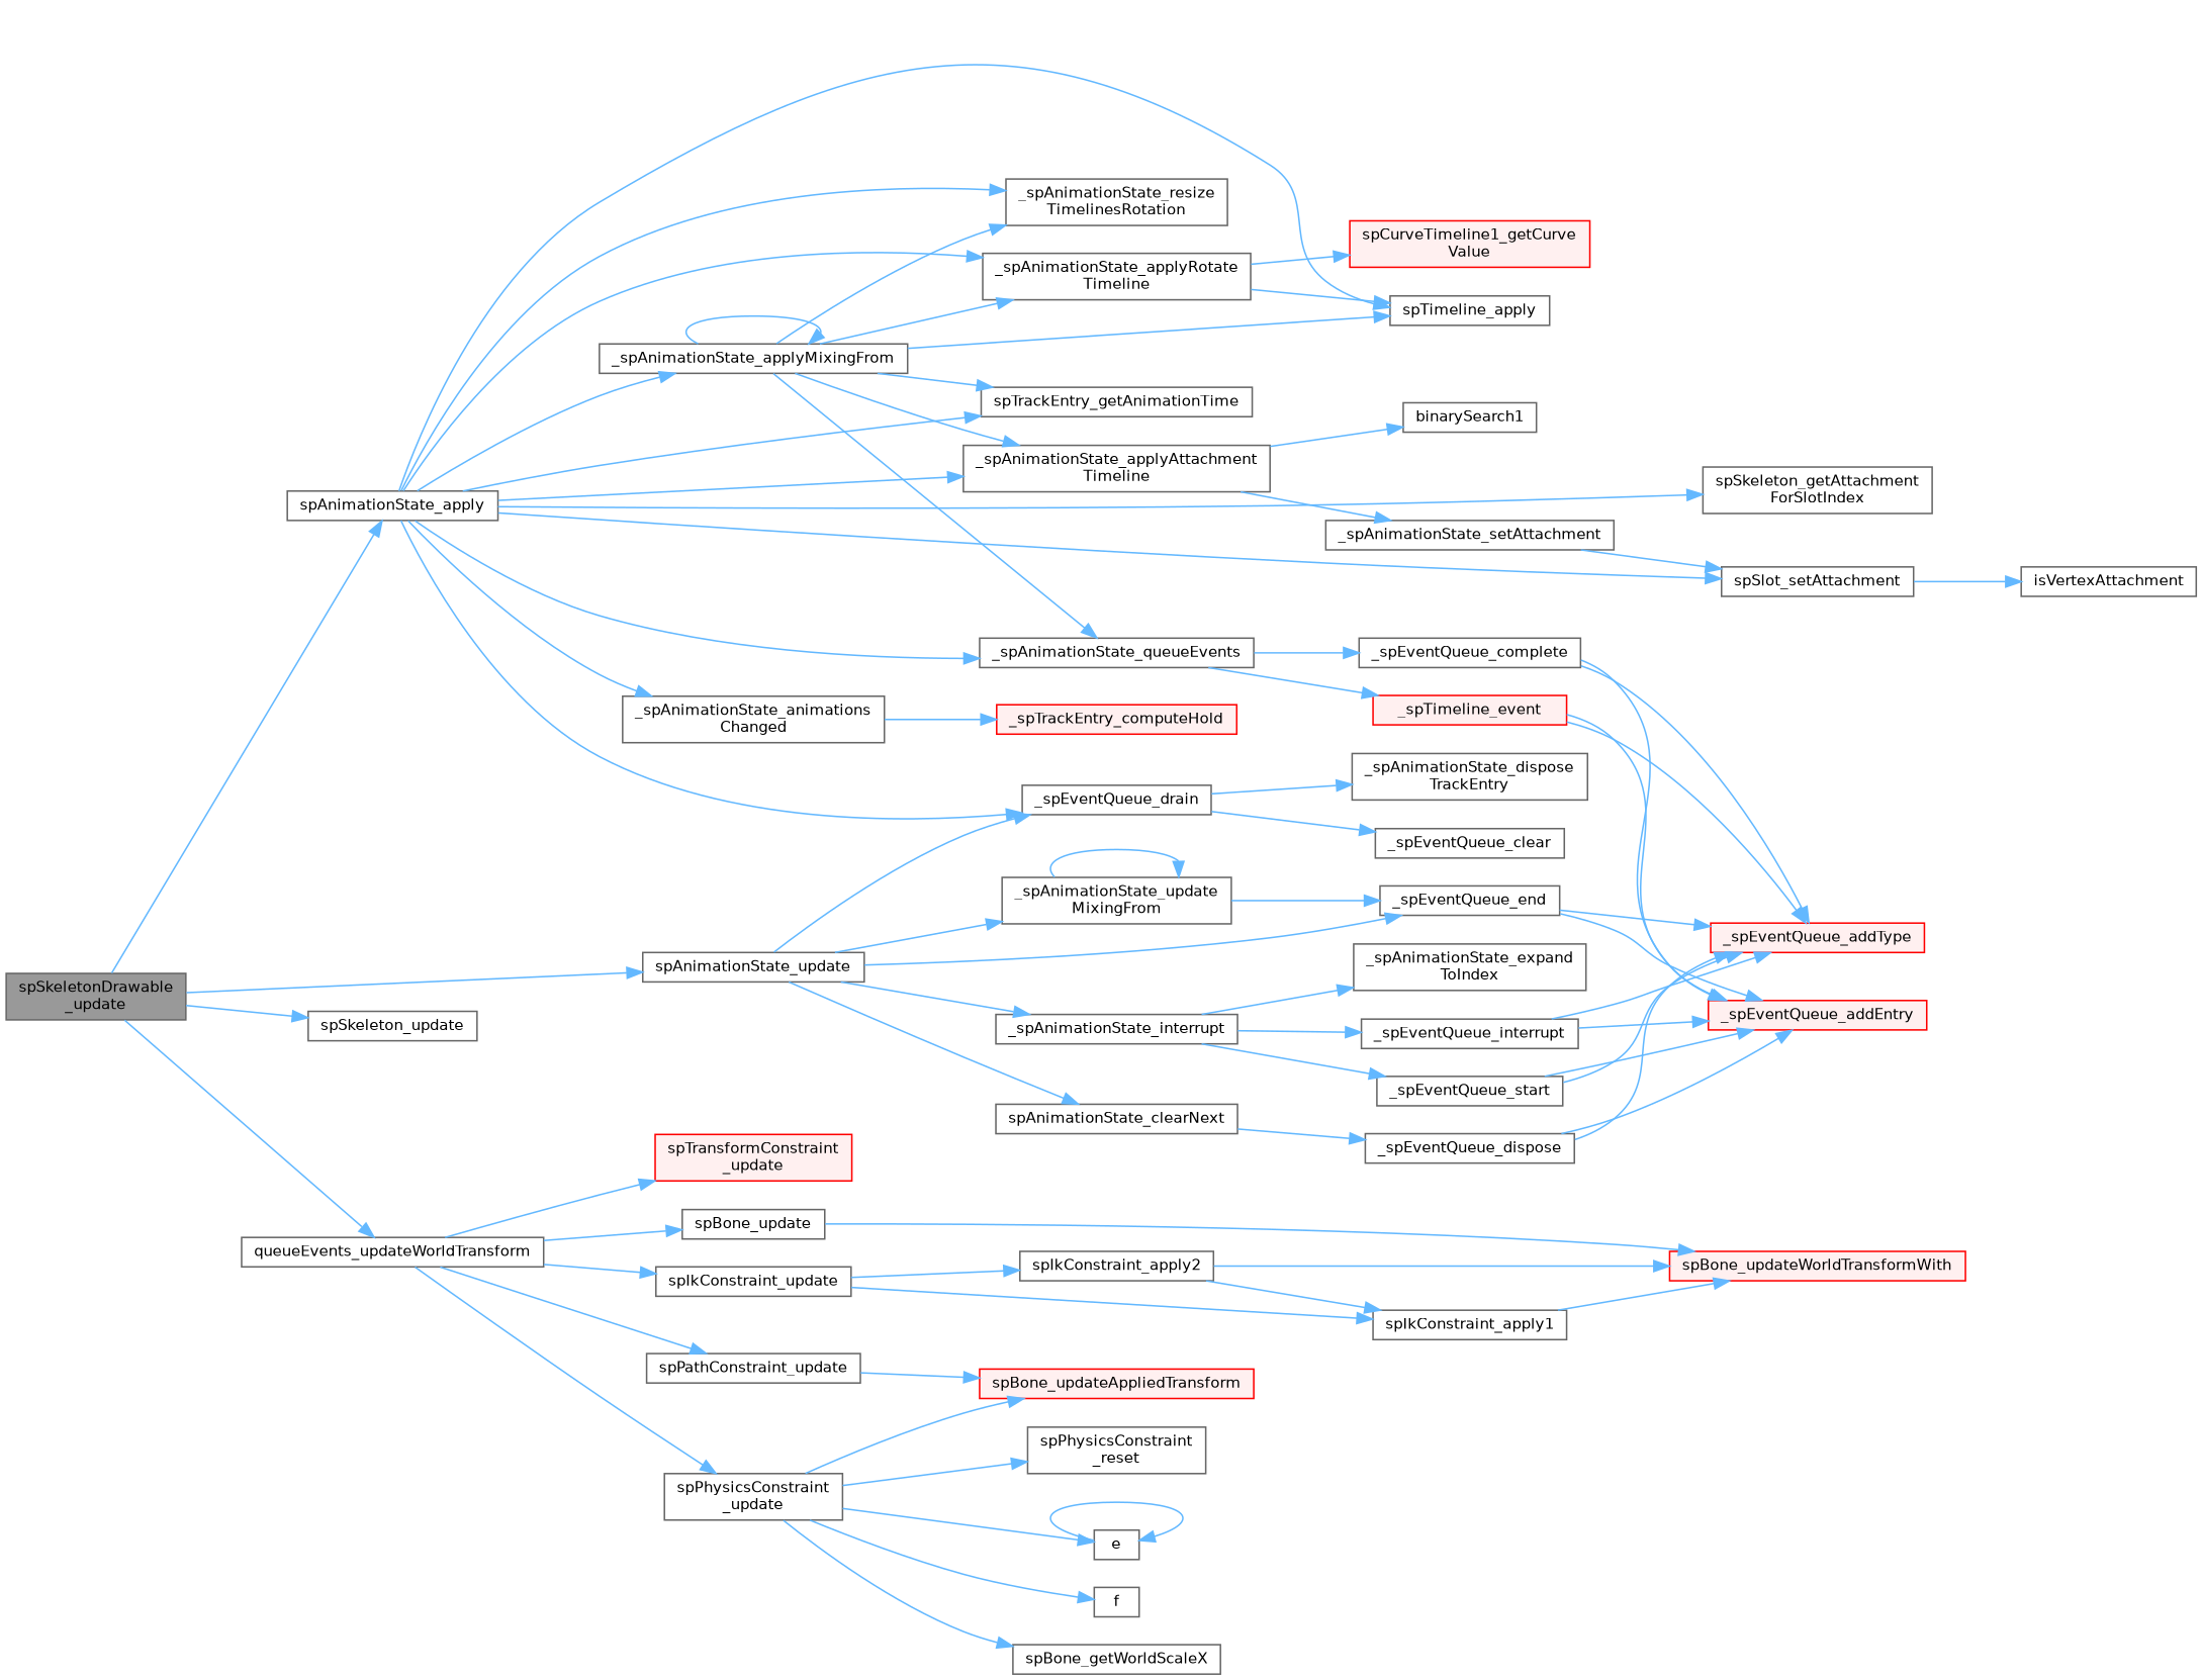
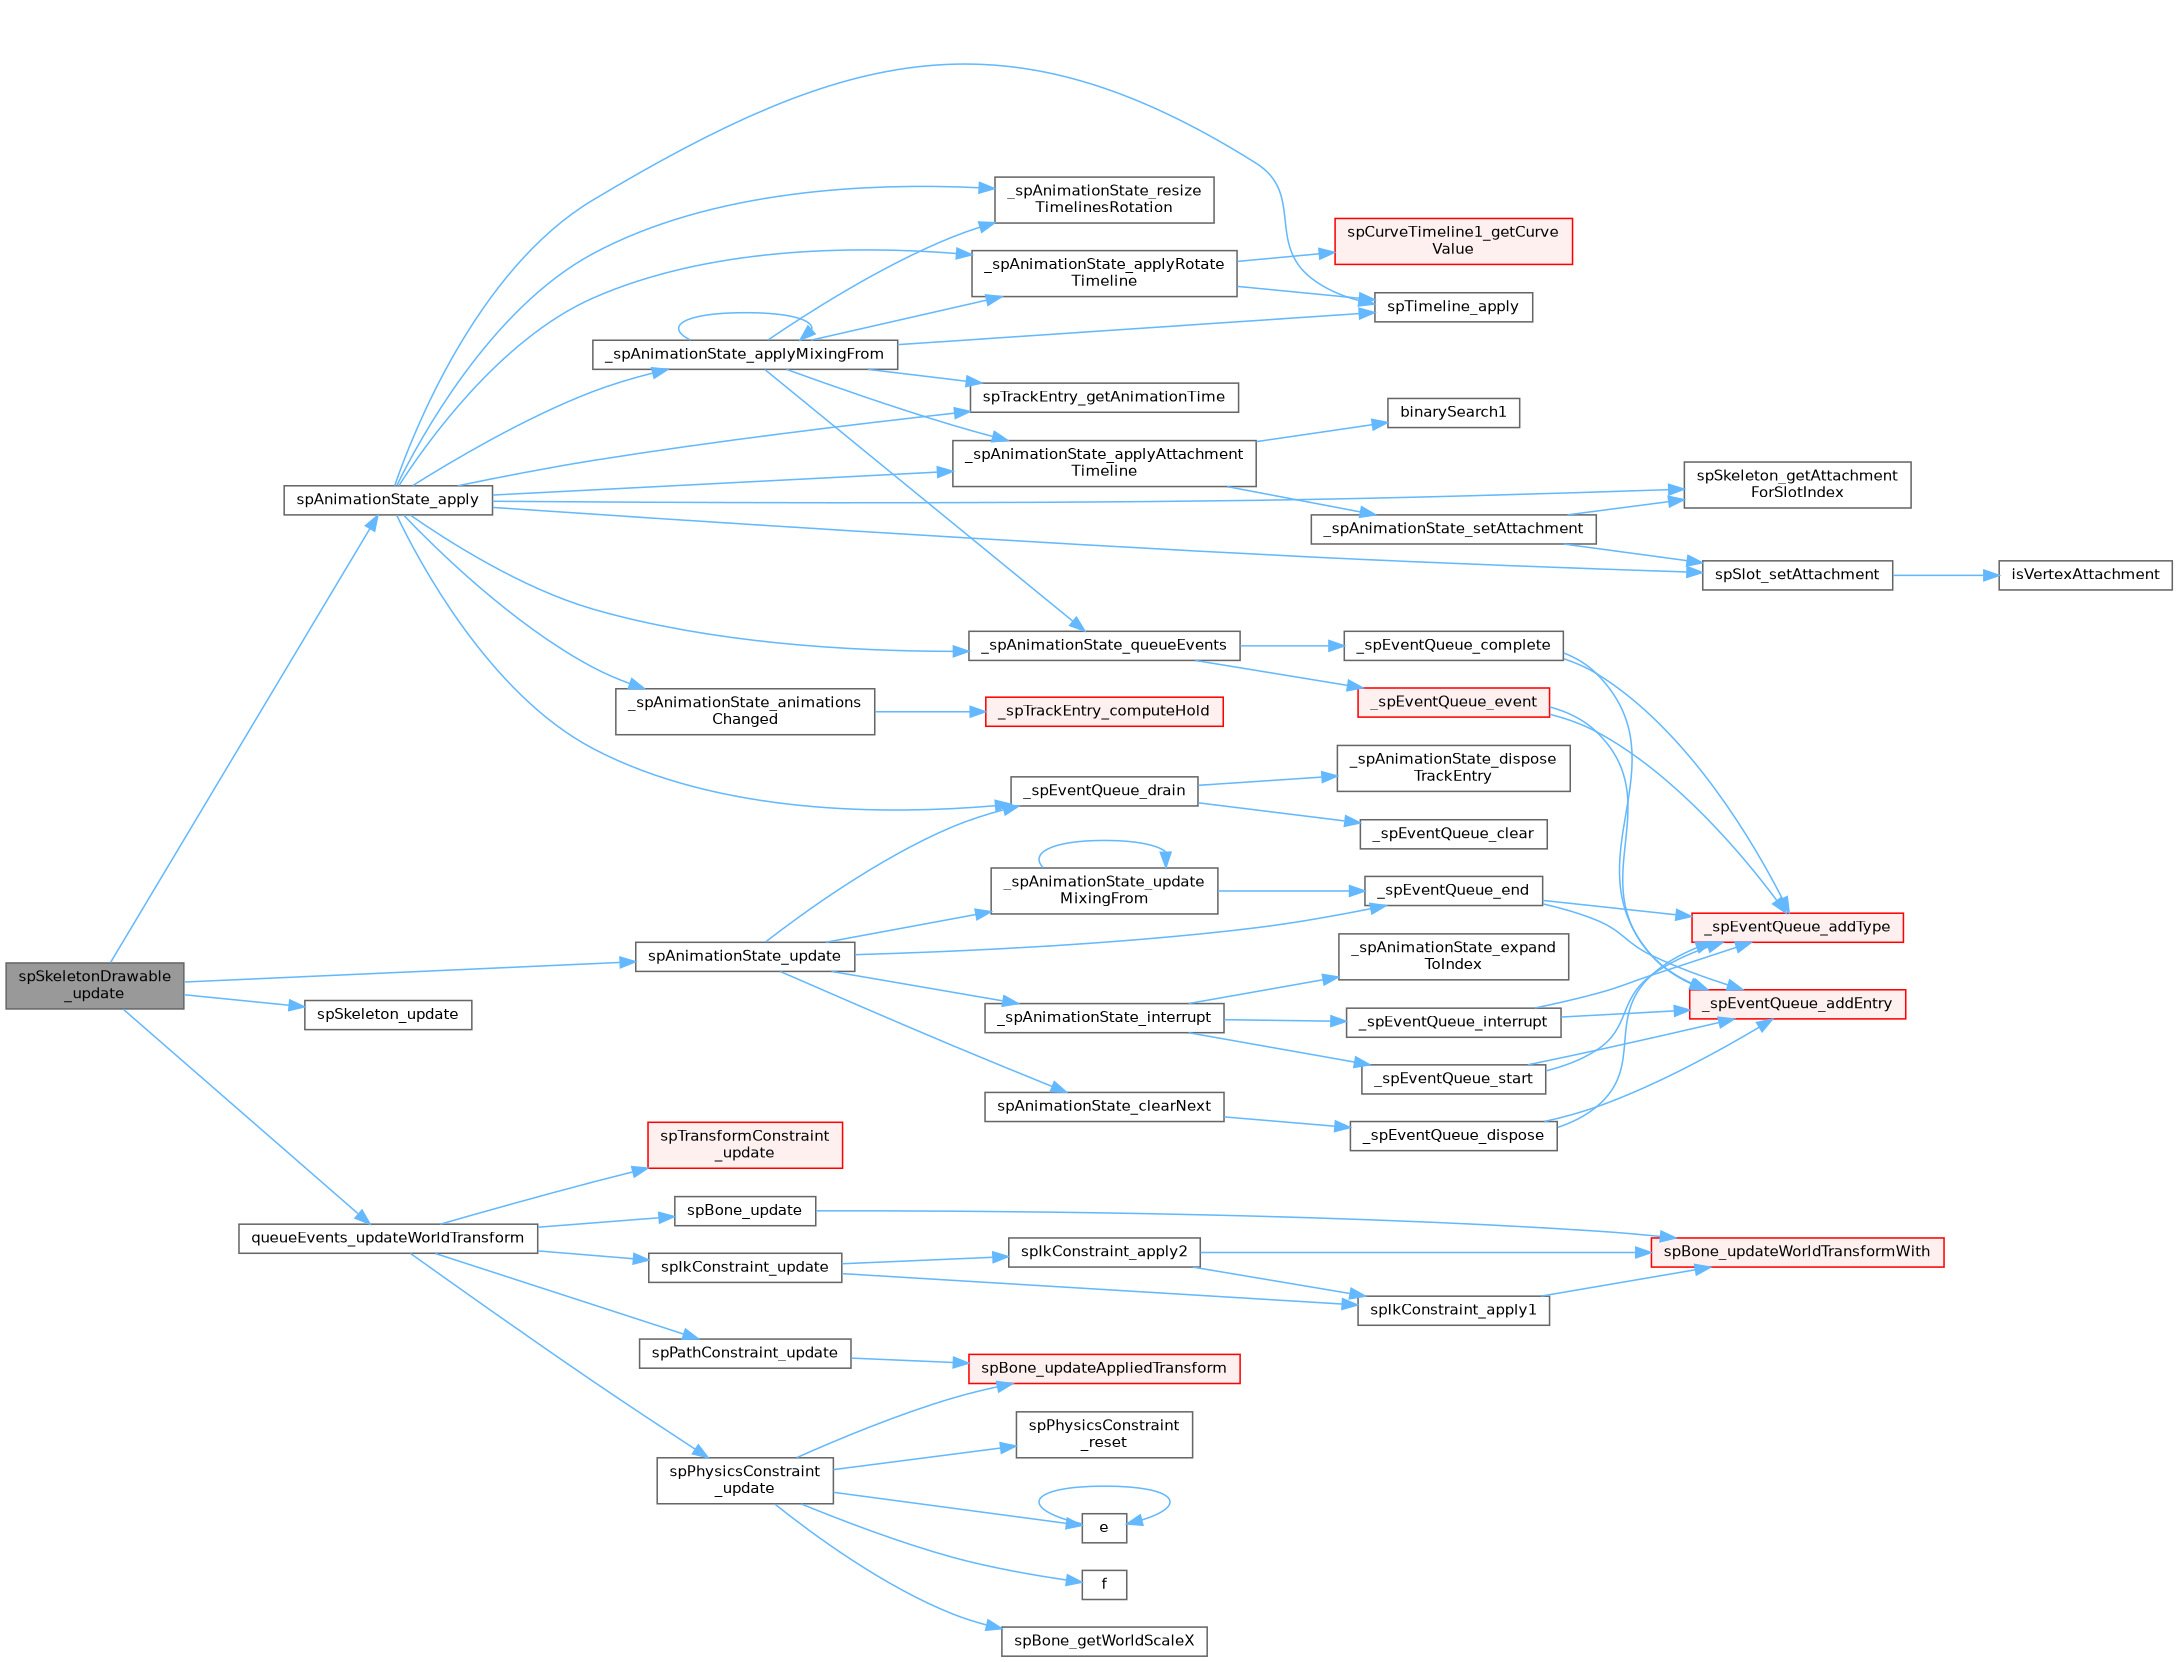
  digraph {
    rankdir=LR
    node [color=grey40 fillcolor=white fontname=Helvetica fontsize=10 shape=box style=filled]
    edge [color=steelblue1 fontname=Helvetica fontsize=10 labelfontname=Helvetica labelfontsize=10 style=solid]
    n1 [color=gray40 fillcolor=grey60 fontcolor=black height=0.2 label="spSkeletonDrawable\l_update" width=0.4]
    n2 [height=0.2 label=spAnimationState_apply width=0.4]
    n3 [height=0.2 label=spAnimationState_update width=0.4]
    n4 [height=0.2 label=spSkeleton_update width=0.4]
    n5 [height=0.2 label=queueEvents_updateWorldTransform width=0.4]
    n6 [height=0.2 label="_spAnimationState_animations\lChanged" width=0.4]
    n7 [height=0.2 label="_spAnimationState_applyAttachment\lTimeline" width=0.4]
    n8 [height=0.2 label="spSkeleton_getAttachment\lForSlotIndex" width=0.4]
    n9 [height=0.2 label=spSlot_setAttachment width=0.4]
    n10 [height=0.2 label=_spAnimationState_applyMixingFrom width=0.4]
    n11 [height=0.2 label="_spAnimationState_applyRotate\lTimeline" width=0.4]
    n12 [height=0.2 label=spTimeline_apply width=0.4]
    n13 [height=0.2 label=_spAnimationState_queueEvents width=0.4]
    n14 [height=0.2 label="_spAnimationState_resize\lTimelinesRotation" width=0.4]
    n15 [height=0.2 label=spTrackEntry_getAnimationTime width=0.4]
    n16 [height=0.2 label=_spEventQueue_drain width=0.4]
    n17 [height=0.2 label=_spAnimationState_interrupt width=0.4]
    n18 [height=0.2 label="_spAnimationState_update\lMixingFrom" width=0.4]
    n19 [height=0.2 label=_spEventQueue_end width=0.4]
    n20 [height=0.2 label=spAnimationState_clearNext width=0.4]
    n21 [height=0.2 label=spBone_update width=0.4]
    n22 [height=0.2 label=spIkConstraint_update width=0.4]
    n23 [height=0.2 label=spPathConstraint_update width=0.4]
    n24 [height=0.2 label="spPhysicsConstraint\l_update" width=0.4]
    n25 [color=red fillcolor="#FFF0F0" height=0.2 label="spTransformConstraint\l_update" width=0.4]
    n26 [color=red fillcolor="#FFF0F0" height=0.2 label=_spTrackEntry_computeHold width=0.4]
    n27 [height=0.2 label=_spAnimationState_setAttachment width=0.4]
    n28 [height=0.2 label=binarySearch1 width=0.4]
    n29 [height=0.2 label=isVertexAttachment width=0.4]
    n30 [color=red fillcolor="#FFF0F0" height=0.2 label="spCurveTimeline1_getCurve\lValue" width=0.4]
    n31 [height=0.2 label=_spEventQueue_complete width=0.4]
-   n32 [color=red fillcolor="#FFF0F0" height=0.2 label=_spTimeline_event width=0.4]
+   n32 [color=red fillcolor="#FFF0F0" height=0.2 label=_spEventQueue_event width=0.4]
    n33 [height=0.2 label="_spAnimationState_dispose\lTrackEntry" width=0.4]
    n34 [height=0.2 label=_spEventQueue_clear width=0.4]
    n35 [color=red fillcolor="#FFF0F0" height=0.2 label=_spEventQueue_addEntry width=0.4]
    n36 [color=red fillcolor="#FFF0F0" height=0.2 label=_spEventQueue_addType width=0.4]
    n37 [height=0.2 label="_spAnimationState_expand\lToIndex" width=0.4]
    n38 [height=0.2 label=_spEventQueue_interrupt width=0.4]
    n39 [height=0.2 label=_spEventQueue_start width=0.4]
    n40 [height=0.2 label=_spEventQueue_dispose width=0.4]
    n41 [color=red fillcolor="#FFF0F0" height=0.2 label=spBone_updateWorldTransformWith width=0.4]
    n42 [height=0.2 label=spIkConstraint_apply1 width=0.4]
    n43 [height=0.2 label=spIkConstraint_apply2 width=0.4]
    n44 [color=red fillcolor="#FFF0F0" height=0.2 label=spBone_updateAppliedTransform width=0.4]
    n45 [height=0.2 label=e width=0.4]
    n46 [height=0.2 label=f width=0.4]
    n47 [height=0.2 label=spBone_getWorldScaleX width=0.4]
    n48 [height=0.2 label="spPhysicsConstraint\l_reset" width=0.4]
    n1 -> n2
    n1 -> n3
    n1 -> n4
    n1 -> n5
    n2 -> n6
    n2 -> n7
    n2 -> n8
    n2 -> n9
    n2 -> n10
    n2 -> n11
    n2 -> n12
    n2 -> n13
    n2 -> n14
    n2 -> n15
    n2 -> n16
    n3 -> n16
    n3 -> n17
    n3 -> n18
    n3 -> n19
    n3 -> n20
    n5 -> n21
    n5 -> n22
    n5 -> n23
    n5 -> n24
    n5 -> n25
    n6 -> n26
    n7 -> n27
    n7 -> n28
    n9 -> n29
    n10 -> n7
    n10 -> n10
    n10 -> n11
    n10 -> n12
    n10 -> n13
    n10 -> n14
    n10 -> n15
    n11 -> n12
    n11 -> n30
    n13 -> n31
    n13 -> n32
    n16 -> n33
    n16 -> n34
    n17 -> n37
    n17 -> n38
    n17 -> n39
    n18 -> n18
    n18 -> n19
    n19 -> n35
    n19 -> n36
    n20 -> n40
    n21 -> n41
    n22 -> n42
    n22 -> n43
    n23 -> n44
    n24 -> n44
    n24 -> n45
    n24 -> n46
    n24 -> n47
    n24 -> n48
+   n27 -> n8
    n27 -> n9
    n31 -> n35
    n31 -> n36
    n32 -> n35
    n32 -> n36
    n38 -> n35
    n38 -> n36
    n39 -> n35
    n39 -> n36
    n40 -> n35
    n40 -> n36
    n42 -> n41
    n43 -> n41
    n43 -> n42
    n45 -> n45
  }
